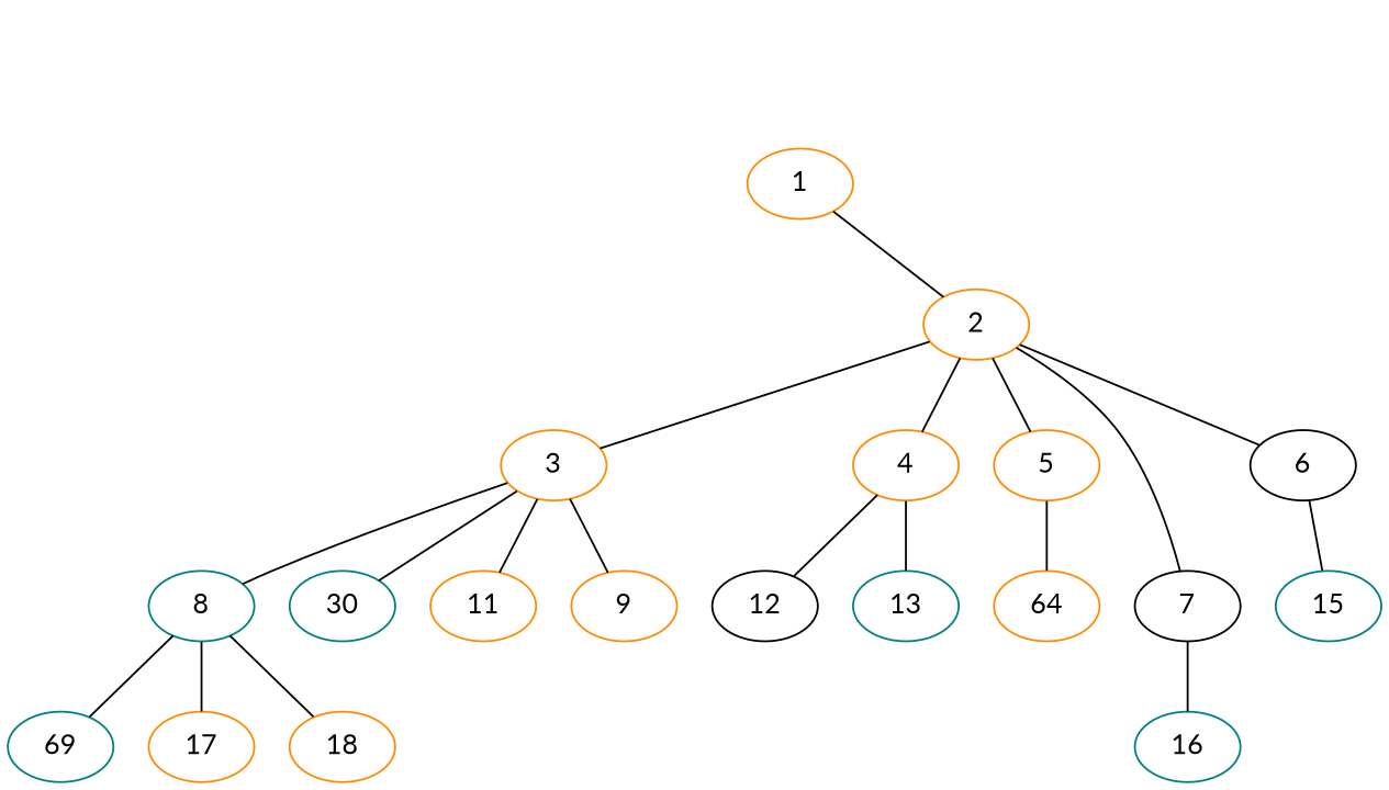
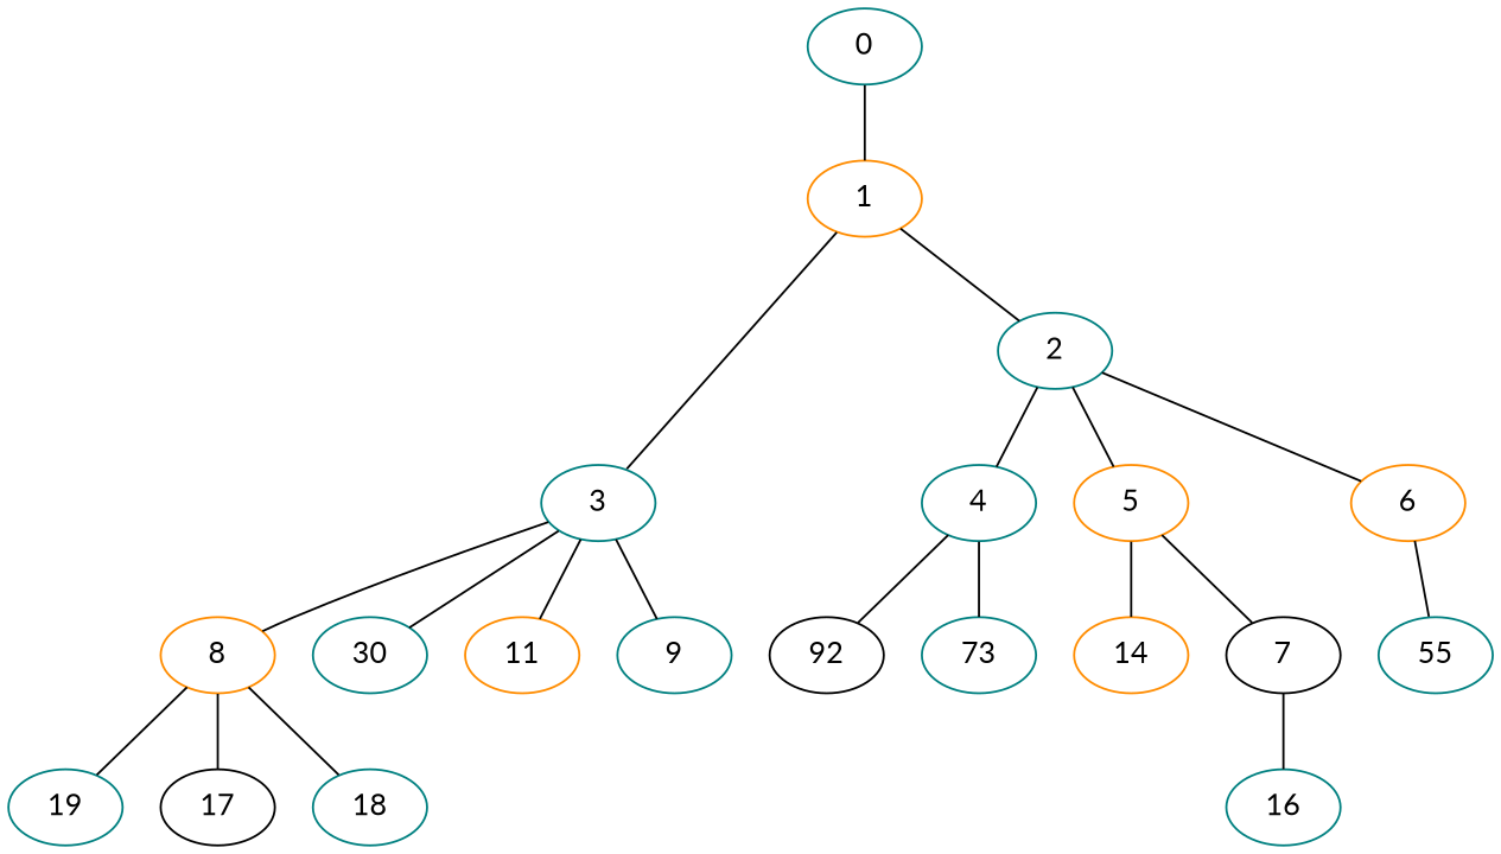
  graph {
    fontname=Lato
    node [color=teal fontname=Lato]
    edge [fontname=Lato]
    1 [color=darkorange]
-   2 [color=darkorange]
-   3 [color=darkorange]
-   4 [color=darkorange]
+   0
+   2
+   3
+   4
    5 [color=darkorange]
-   6 [color=black]
+   6 [color=darkorange]
    7 [color=black]
-   8
+   8 [color=darkorange]
    n10 [label=30]
    11 [color=darkorange]
-   9 [color=darkorange]
-   12 [color=black]
-   13
-   14 [color=darkorange label=64]
-   15
+   9
+   12 [color=black label=92]
+   13 [label=73]
+   14 [color=darkorange]
+   15 [label=55]
    16
-   19 [label=69]
-   17 [color=darkorange]
-   18 [color=darkorange]
+   19
+   17 [color=black]
+   18
    1 -- 2
-   2 -- 3
+   1 -- 3
+   0 -- 1
    2 -- 4
    2 -- 5
    2 -- 6
-   2 -- 7
+   5 -- 7
    3 -- 8
    3 -- n10
    3 -- 11
    3 -- 9
    4 -- 12
    4 -- 13
    5 -- 14
    6 -- 15
    7 -- 16
    8 -- 19
    8 -- 17
    8 -- 18
  }
